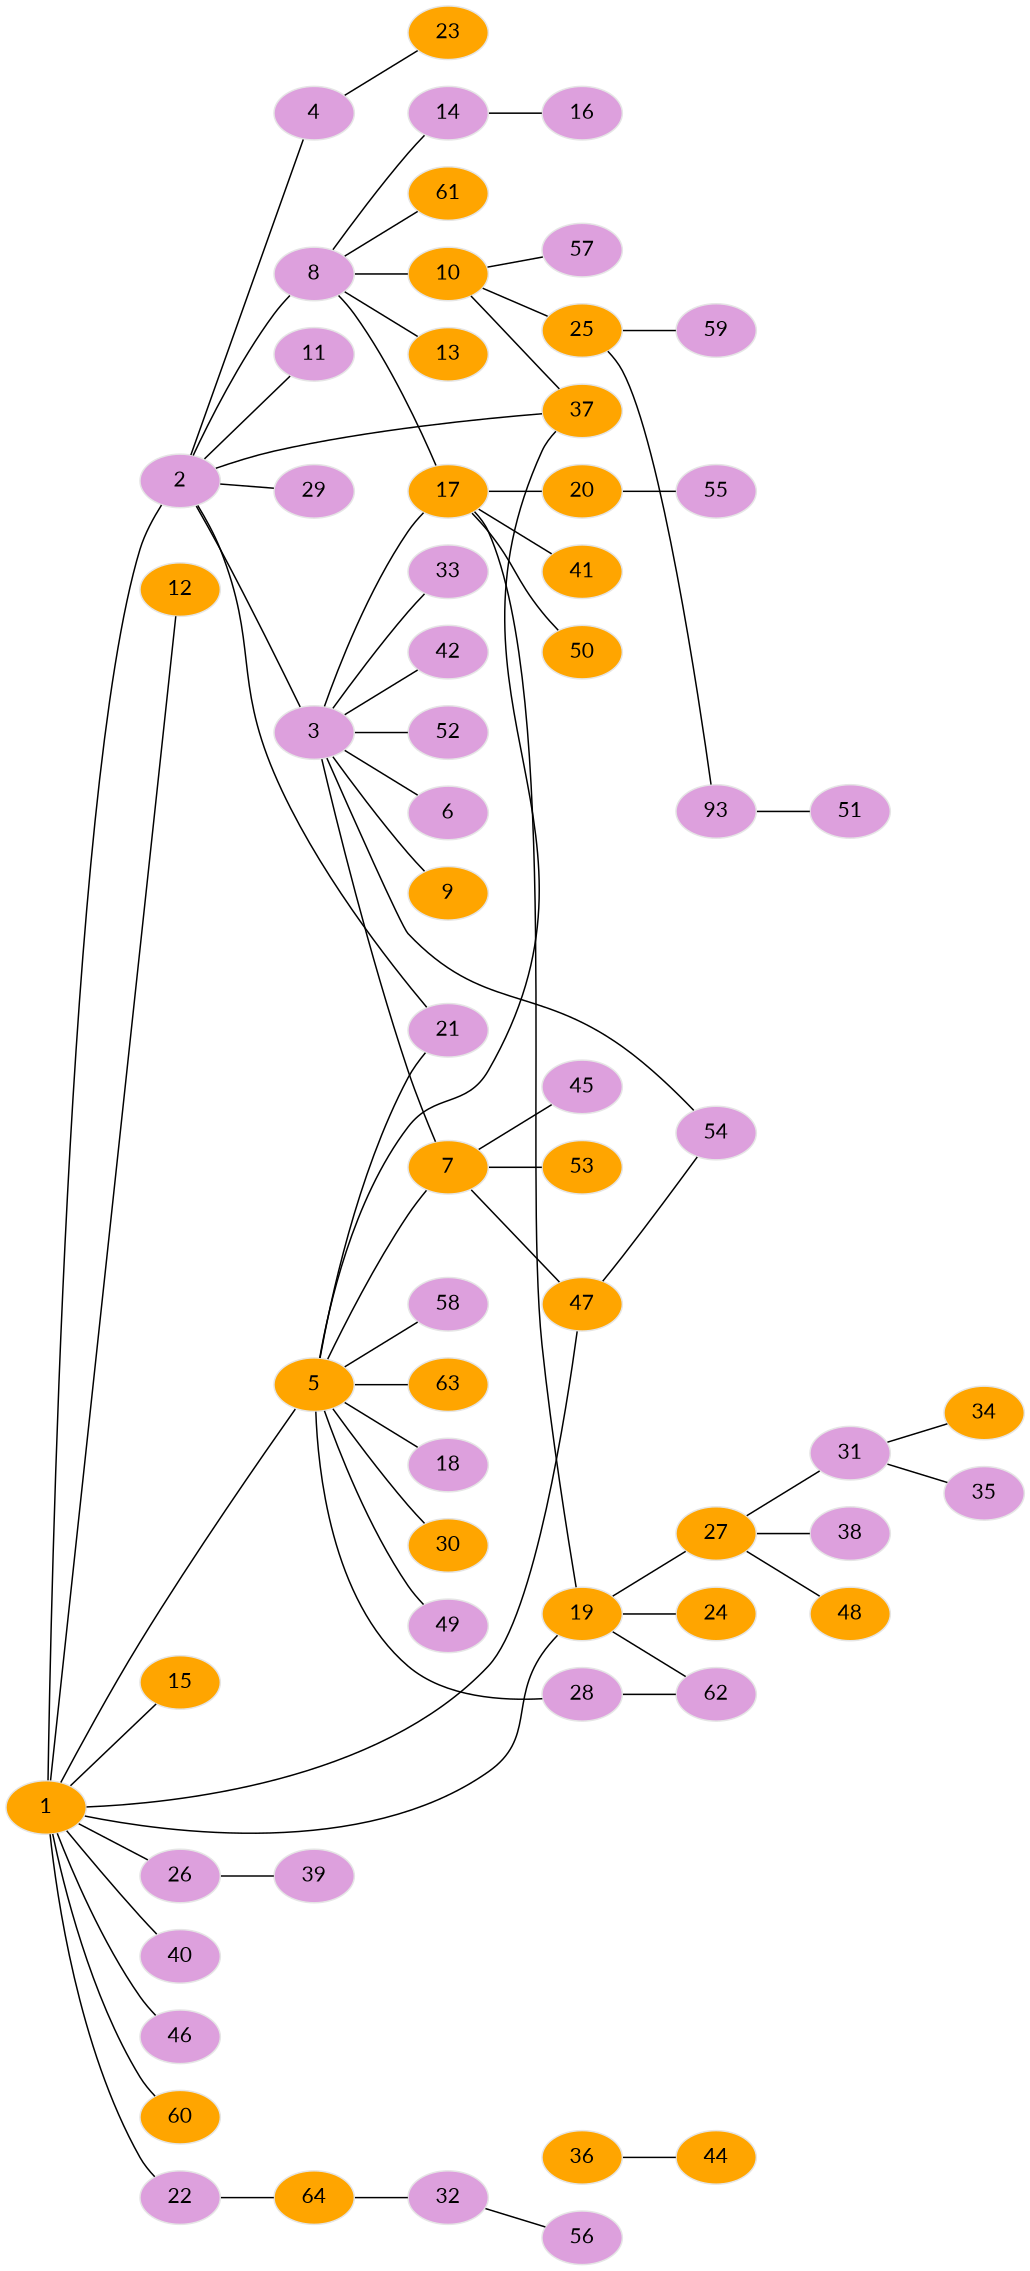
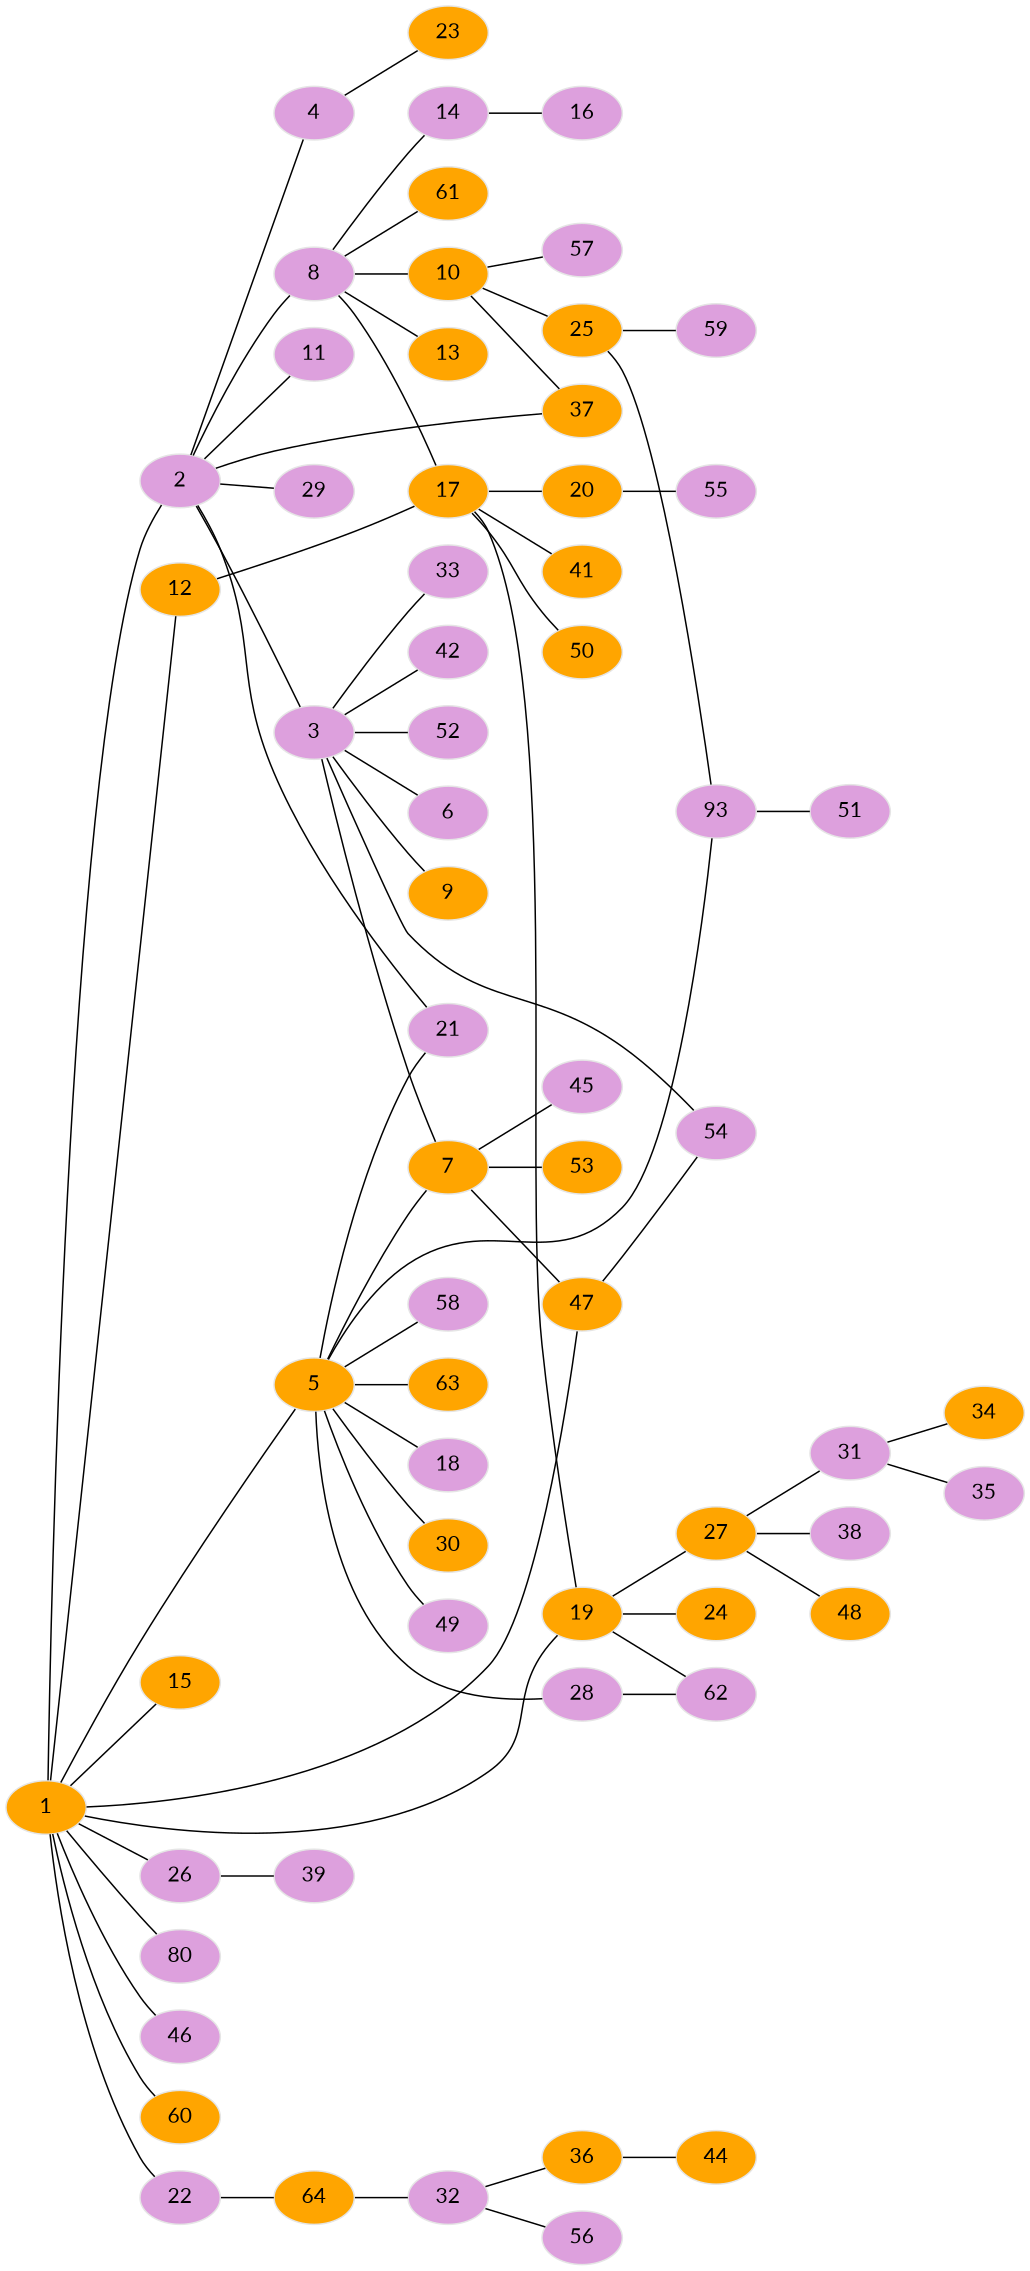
  graph {
    fontname=Lato
    rankdir=LR
    node [color=gray90 fillcolor=plum fontname=Lato style=filled]
    edge [fontname=Lato]
    1 [fillcolor=orange]
    2
    5 [fillcolor=orange]
    12 [fillcolor=orange]
    15 [fillcolor=orange]
    19 [fillcolor=orange]
    22
    26
-   40
+   40 [label=80]
    46
    60 [fillcolor=orange]
    47 [fillcolor=orange]
    3
    4
    8
    11
    21
    29
    37 [fillcolor=orange]
    7 [fillcolor=orange]
    18
    28
    30 [fillcolor=orange]
    n24 [label=93]
    49
    58
    63 [fillcolor=orange]
    45
    53 [fillcolor=orange]
    17 [fillcolor=orange]
    24 [fillcolor=orange]
    27 [fillcolor=orange]
    62
    64 [fillcolor=orange]
    39
    6
    9 [fillcolor=orange]
    33
    42
    52
    54
    23 [fillcolor=orange]
    10 [fillcolor=orange]
    13 [fillcolor=orange]
    14
    61 [fillcolor=orange]
    51
    25 [fillcolor=orange]
    57
    16
    20 [fillcolor=orange]
    41 [fillcolor=orange]
    50 [fillcolor=orange]
    59
    55
    31
    38
    48 [fillcolor=orange]
    32
    36 [fillcolor=orange]
    56
    34 [fillcolor=orange]
    35
    44 [fillcolor=orange]
    1 -- 2
    1 -- 5
    1 -- 12
    1 -- 15
    1 -- 19
    1 -- 22
    1 -- 26
    1 -- 40
    1 -- 46
    1 -- 60
    1 -- 47
    2 -- 3
    2 -- 4
    2 -- 8
    2 -- 11
    2 -- 21
    2 -- 29
    2 -- 37
    5 -- 21
    5 -- 7
    5 -- 18
    5 -- 28
    5 -- 30
-   5 -- 37
+   5 -- n24
    5 -- 49
    5 -- 58
    5 -- 63
-   3 -- 17
+   12 -- 17
    19 -- 24
    19 -- 27
    19 -- 62
    22 -- 64
    26 -- 39
    47 -- 54
    3 -- 7
    3 -- 6
    3 -- 9
    3 -- 33
    3 -- 42
    3 -- 52
    3 -- 54
    4 -- 23
    8 -- 17
    8 -- 10
    8 -- 13
    8 -- 14
    8 -- 61
    7 -- 47
    7 -- 45
    7 -- 53
    28 -- 62
    n24 -- 51
    17 -- 19
    17 -- 20
    17 -- 41
    17 -- 50
    27 -- 31
    27 -- 38
    27 -- 48
    64 -- 32
    10 -- 37
    10 -- 25
    10 -- 57
    14 -- 16
    25 -- n24
    25 -- 59
    20 -- 55
    31 -- 34
    31 -- 35
+   32 -- 36
    32 -- 56
    36 -- 44
  }
